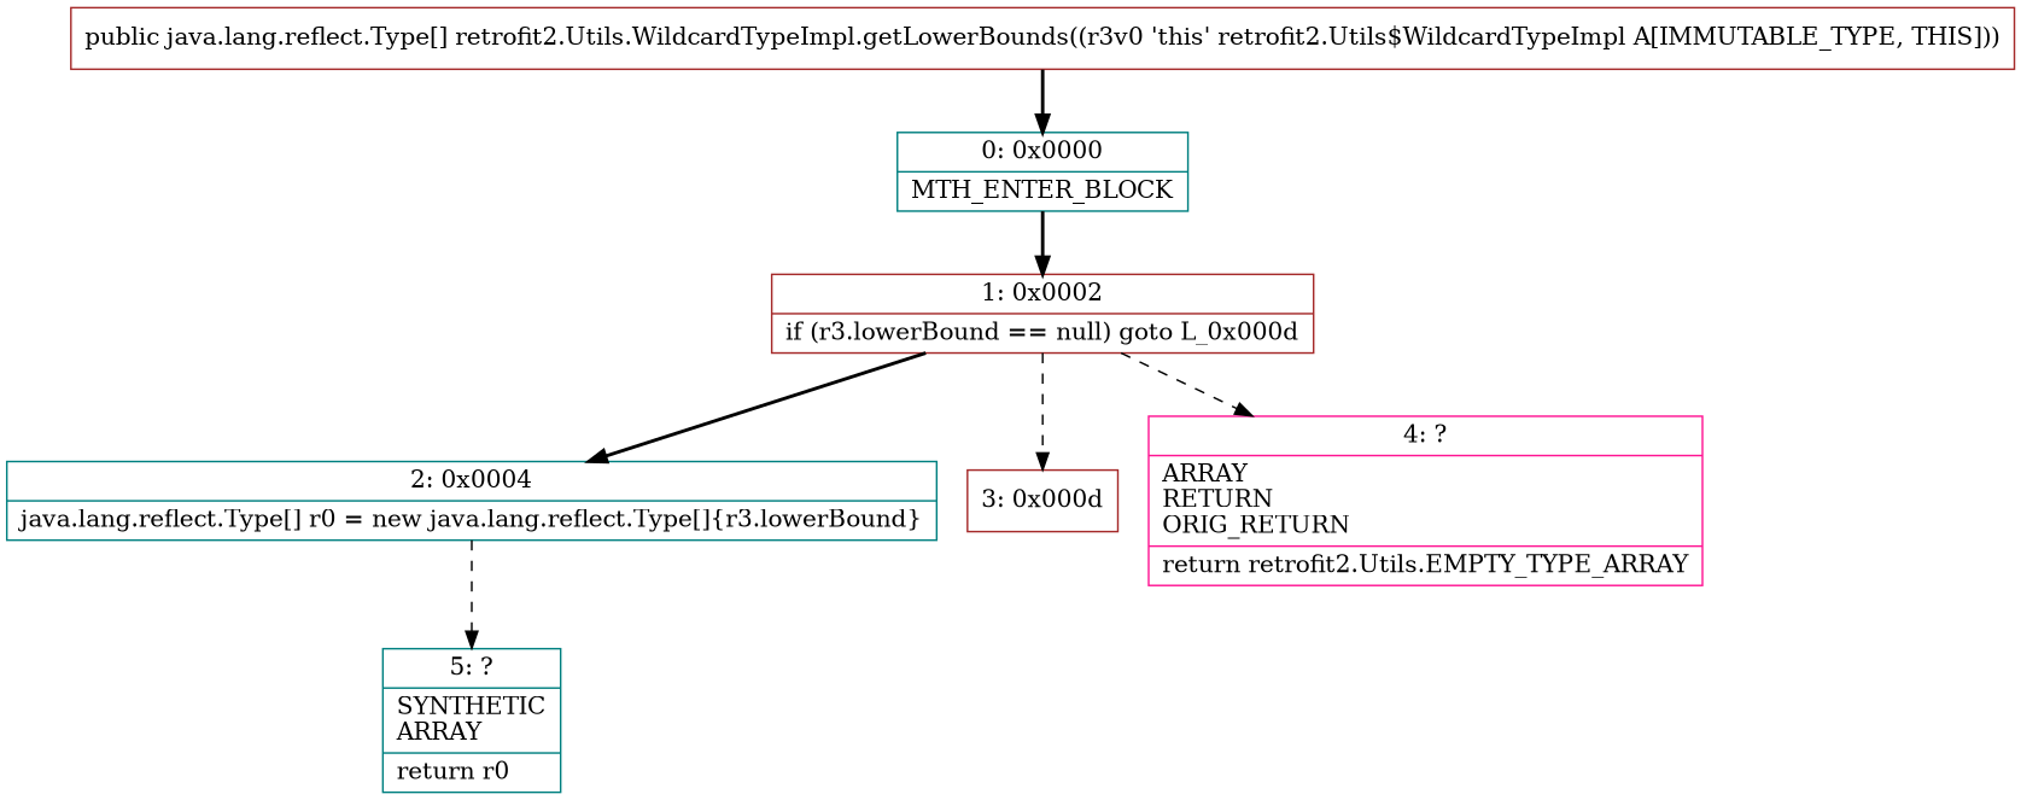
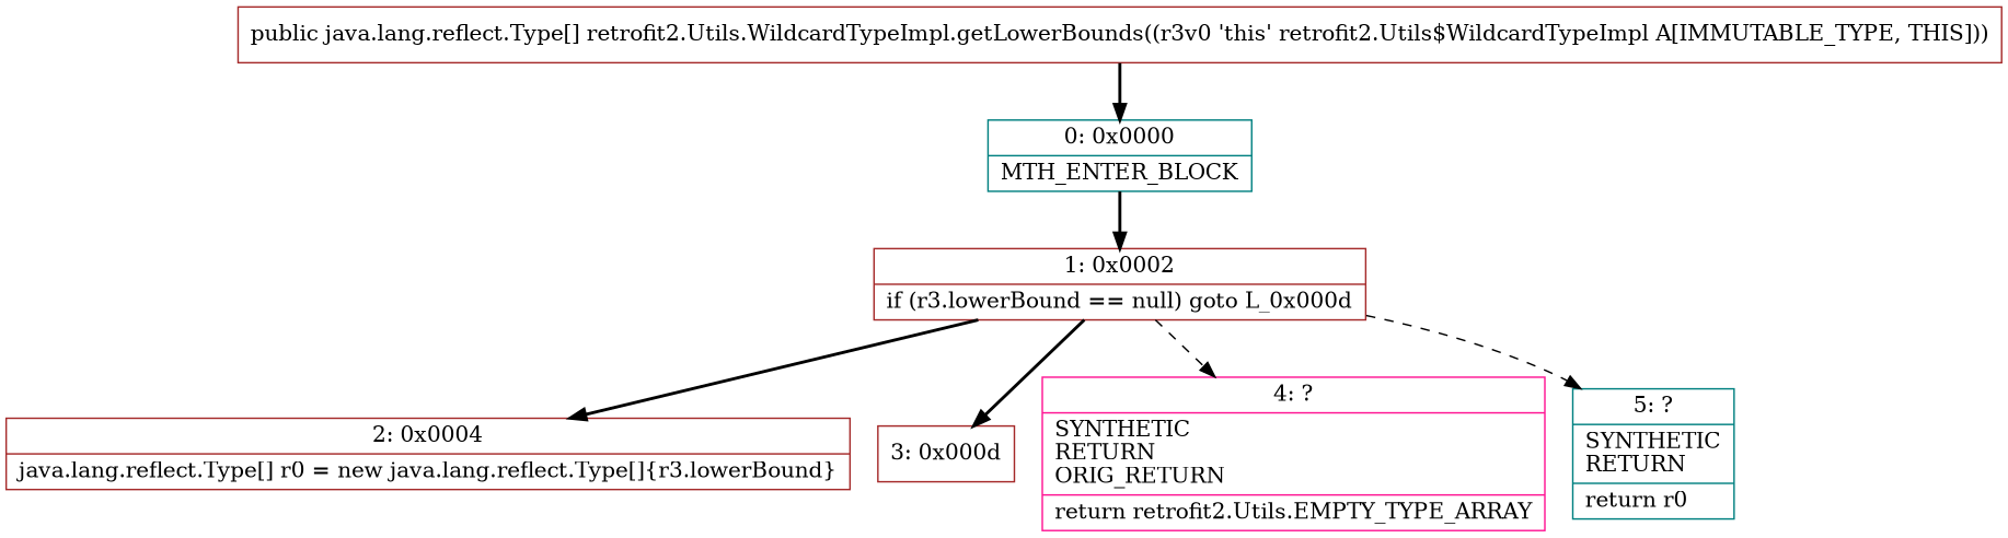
  digraph {
    node [color=teal shape=record]
    edge [style=bold]
    n1 [label="{0\:\ 0x0000|MTH_ENTER_BLOCK\l}"]
    n2 [color=brown label="{1\:\ 0x0002|if (r3.lowerBound == null) goto L_0x000d\l}"]
-   n3 [label="{2\:\ 0x0004|java.lang.reflect.Type[] r0 = new java.lang.reflect.Type[]\{r3.lowerBound\}\l}"]
+   n3 [color=brown label="{2\:\ 0x0004|java.lang.reflect.Type[] r0 = new java.lang.reflect.Type[]\{r3.lowerBound\}\l}"]
    n4 [color=brown label="{3\:\ 0x000d}"]
-   n5 [color=deeppink label="{4\:\ ?|ARRAY\lRETURN\lORIG_RETURN\l|return retrofit2.Utils.EMPTY_TYPE_ARRAY\l}"]
-   n6 [label="{5\:\ ?|SYNTHETIC\lARRAY\l|return r0\l}"]
+   n5 [color=deeppink label="{4\:\ ?|SYNTHETIC\lRETURN\lORIG_RETURN\l|return retrofit2.Utils.EMPTY_TYPE_ARRAY\l}"]
+   n6 [label="{5\:\ ?|SYNTHETIC\lRETURN\l|return r0\l}"]
    n7 [color=brown label="{public java.lang.reflect.Type[] retrofit2.Utils.WildcardTypeImpl.getLowerBounds((r3v0 'this' retrofit2.Utils$WildcardTypeImpl A[IMMUTABLE_TYPE, THIS])) }"]
    n1 -> n2
    n2 -> n3
-   n2 -> n4 [style=dashed]
+   n2 -> n4
    n2 -> n5 [style=dashed]
-   n3 -> n6 [style=dashed]
+   n2 -> n6 [style=dashed]
    n7 -> n1
  }
